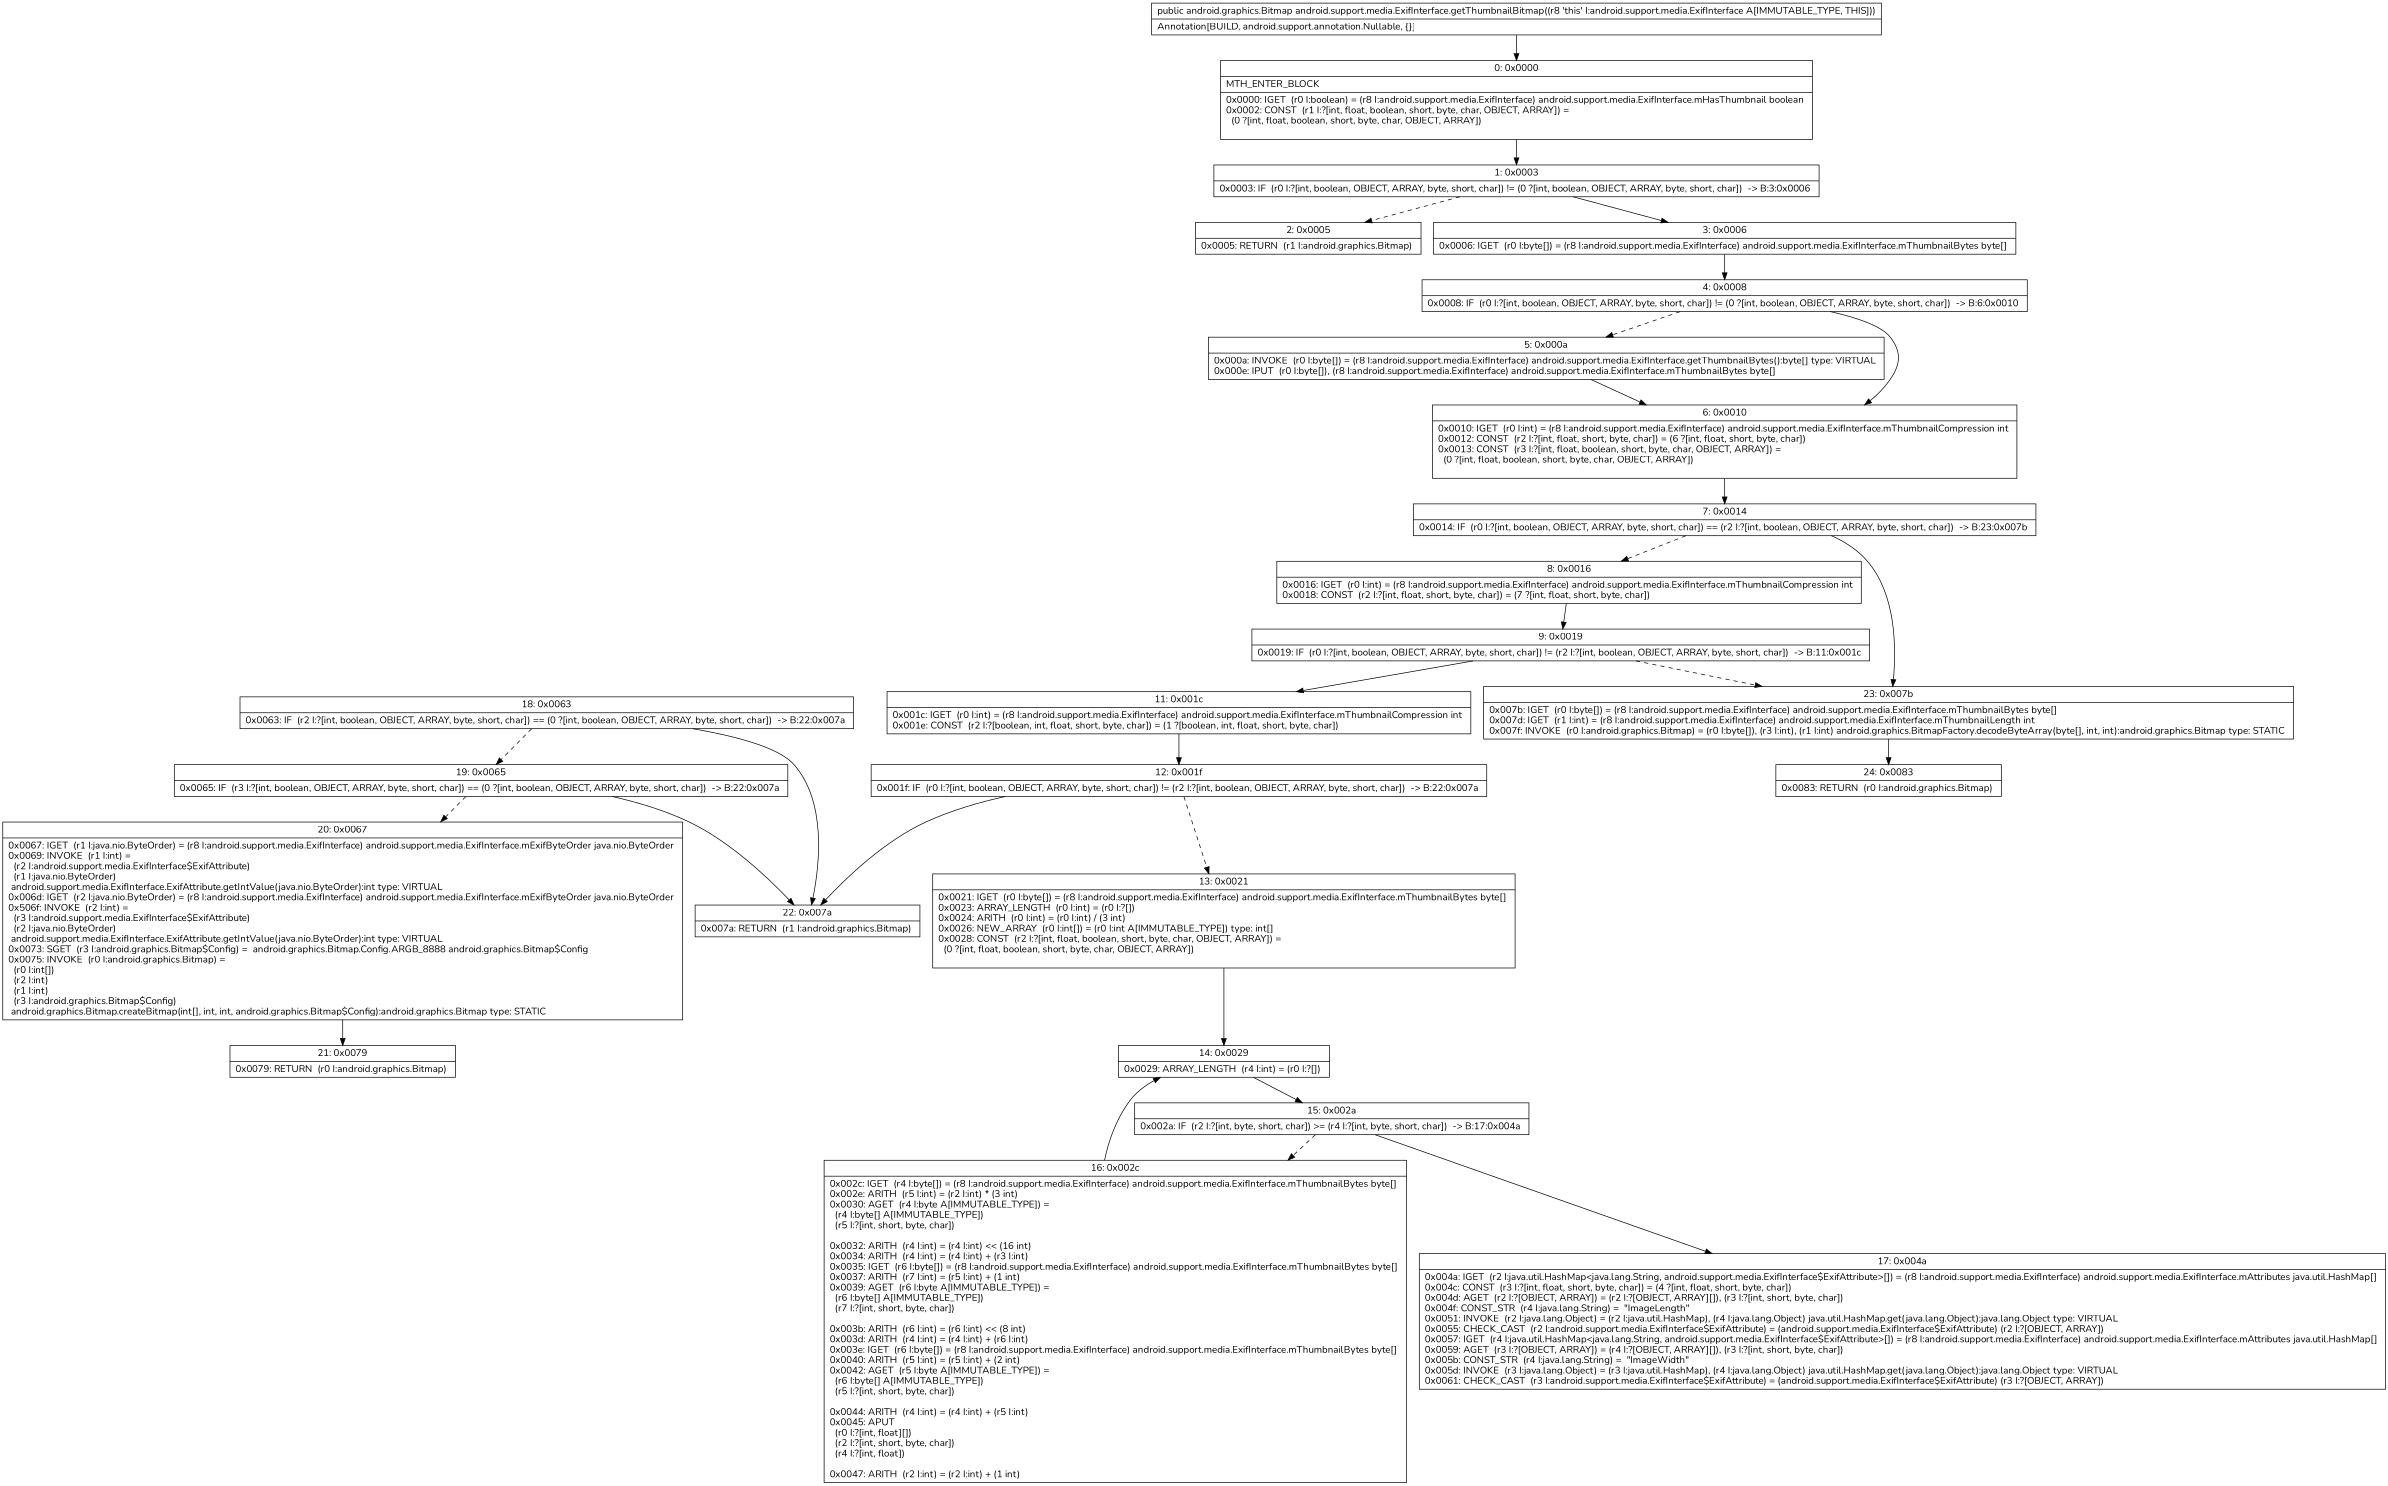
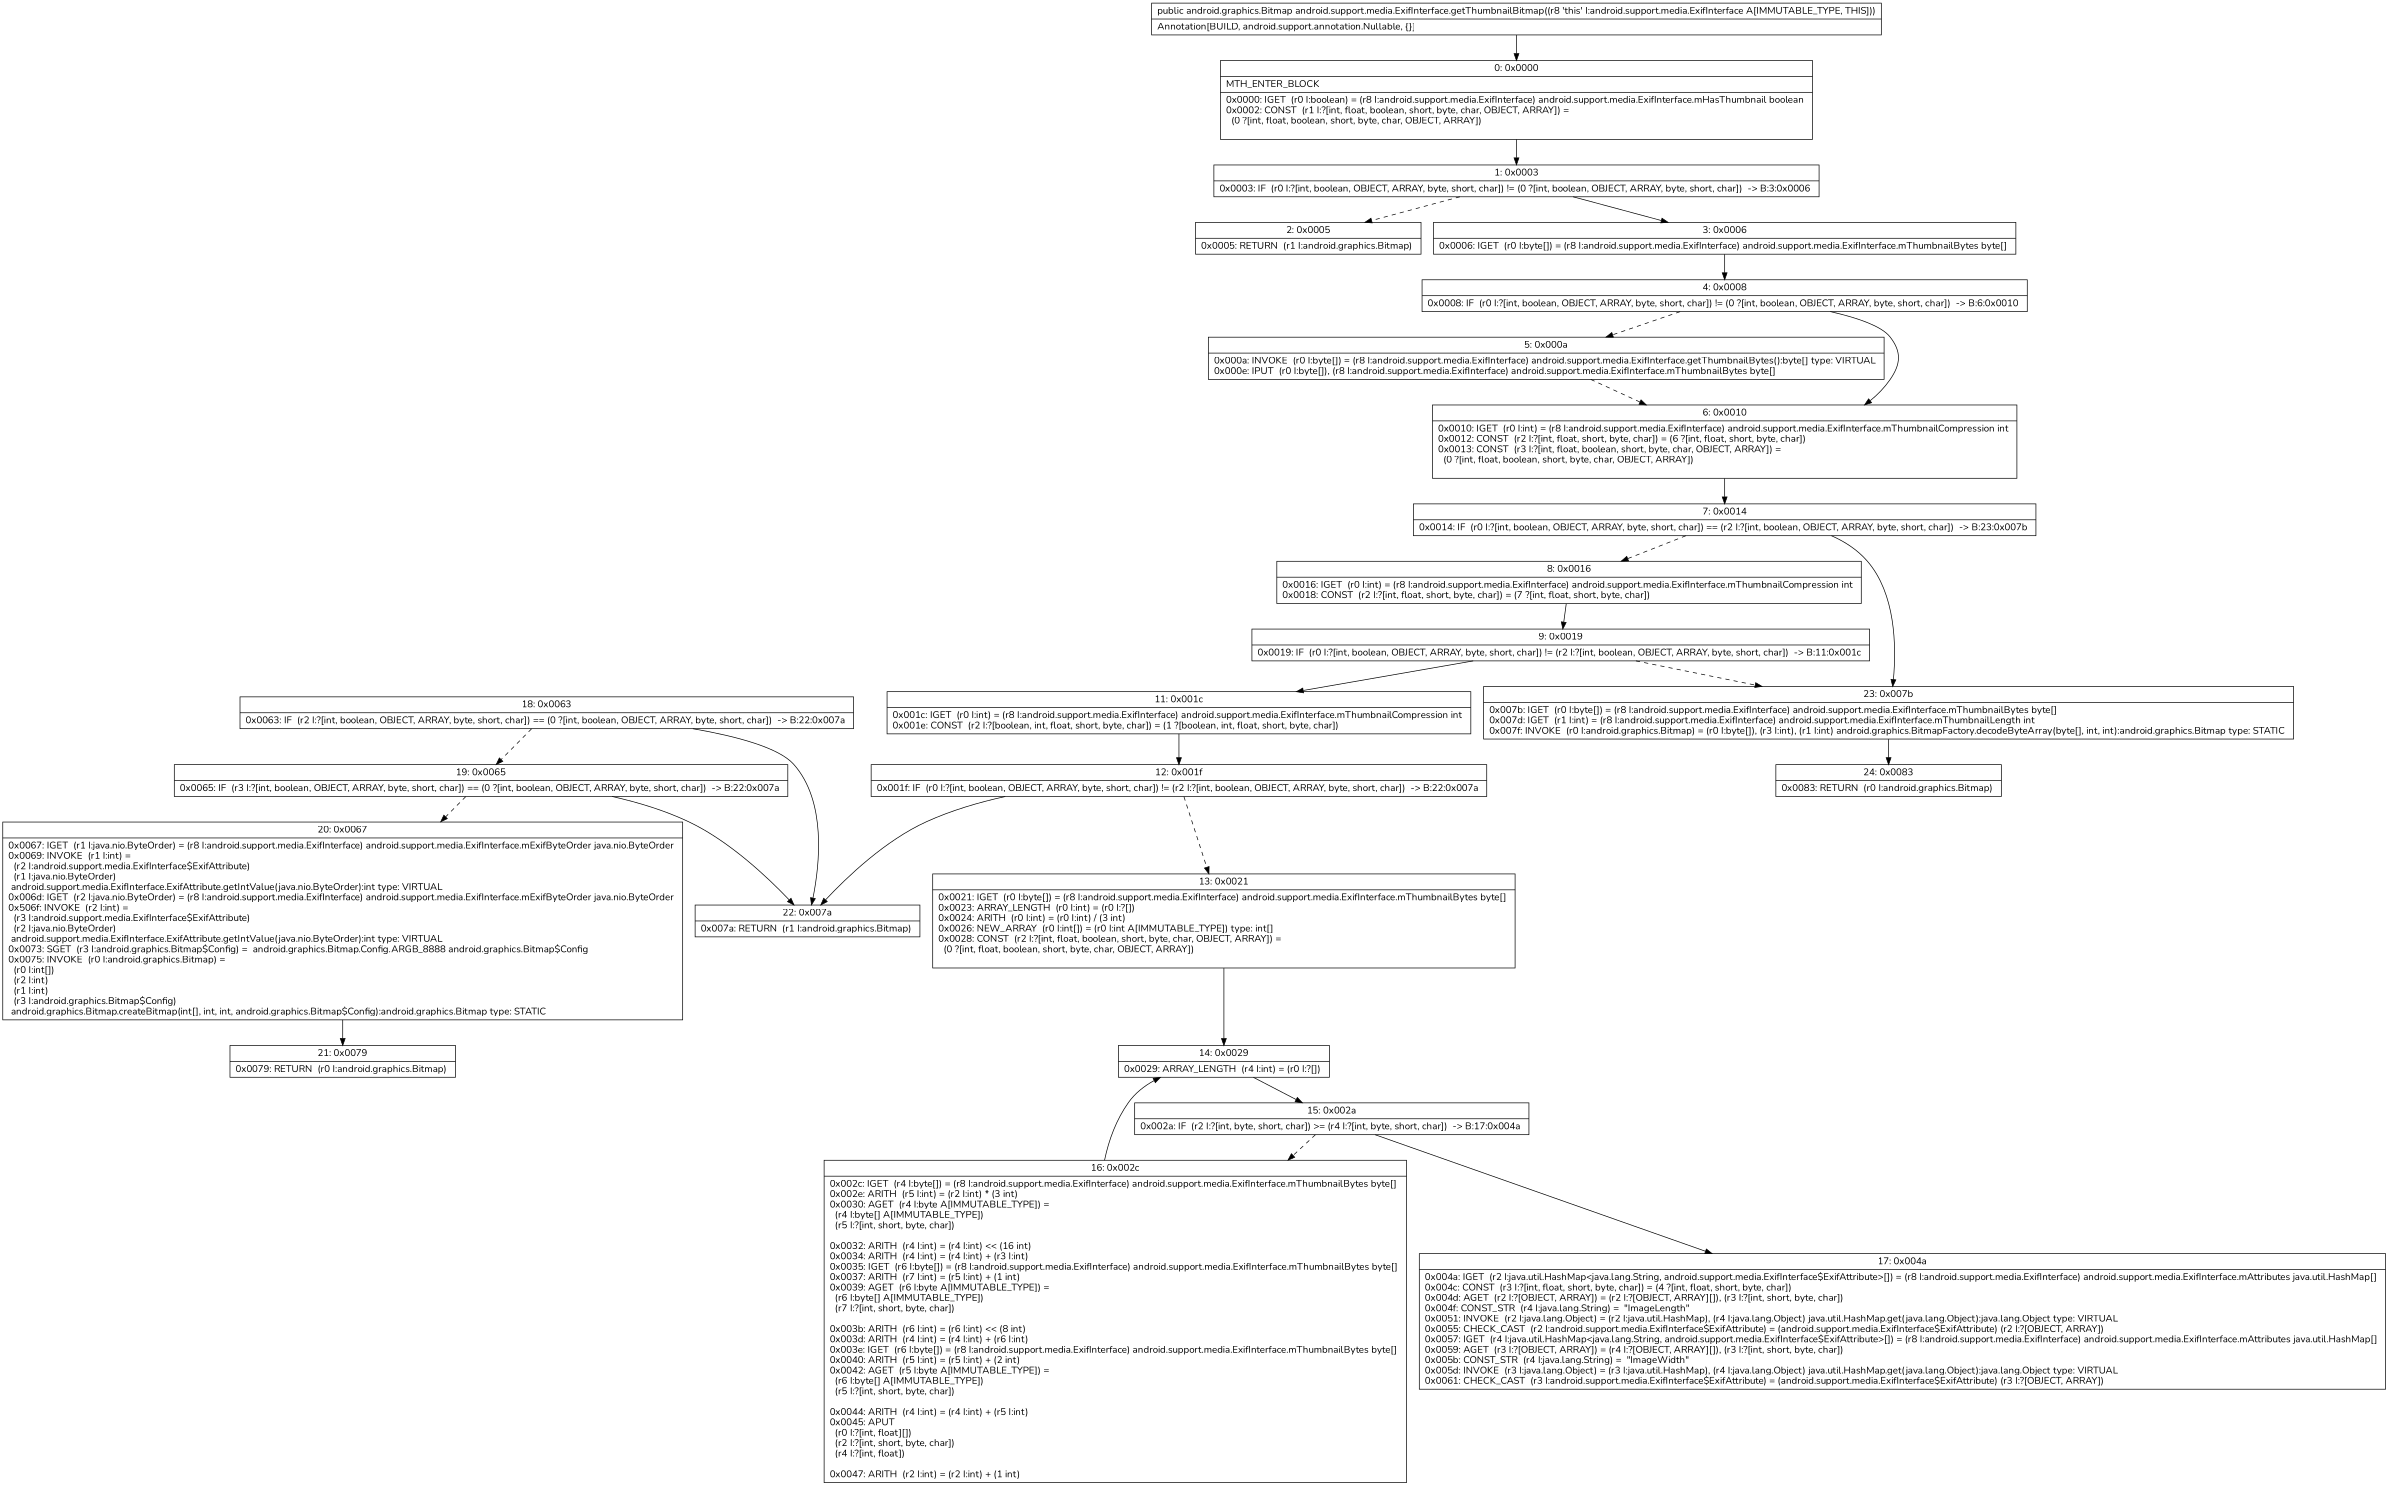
  digraph {
    fontname=Nunito
    node [fontname=Nunito shape=record]
    edge [fontname=Nunito]
    n1 [label="{0\:\ 0x0000|MTH_ENTER_BLOCK\l|0x0000: IGET  (r0 I:boolean) = (r8 I:android.support.media.ExifInterface) android.support.media.ExifInterface.mHasThumbnail boolean \l0x0002: CONST  (r1 I:?[int, float, boolean, short, byte, char, OBJECT, ARRAY]) = \l  (0 ?[int, float, boolean, short, byte, char, OBJECT, ARRAY])\l \l}"]
    n2 [label="{1\:\ 0x0003|0x0003: IF  (r0 I:?[int, boolean, OBJECT, ARRAY, byte, short, char]) != (0 ?[int, boolean, OBJECT, ARRAY, byte, short, char])  \-\> B:3:0x0006 \l}"]
    n3 [label="{2\:\ 0x0005|0x0005: RETURN  (r1 I:android.graphics.Bitmap) \l}"]
    n4 [label="{3\:\ 0x0006|0x0006: IGET  (r0 I:byte[]) = (r8 I:android.support.media.ExifInterface) android.support.media.ExifInterface.mThumbnailBytes byte[] \l}"]
    n5 [label="{4\:\ 0x0008|0x0008: IF  (r0 I:?[int, boolean, OBJECT, ARRAY, byte, short, char]) != (0 ?[int, boolean, OBJECT, ARRAY, byte, short, char])  \-\> B:6:0x0010 \l}"]
    n6 [label="{5\:\ 0x000a|0x000a: INVOKE  (r0 I:byte[]) = (r8 I:android.support.media.ExifInterface) android.support.media.ExifInterface.getThumbnailBytes():byte[] type: VIRTUAL \l0x000e: IPUT  (r0 I:byte[]), (r8 I:android.support.media.ExifInterface) android.support.media.ExifInterface.mThumbnailBytes byte[] \l}"]
    n7 [label="{6\:\ 0x0010|0x0010: IGET  (r0 I:int) = (r8 I:android.support.media.ExifInterface) android.support.media.ExifInterface.mThumbnailCompression int \l0x0012: CONST  (r2 I:?[int, float, short, byte, char]) = (6 ?[int, float, short, byte, char]) \l0x0013: CONST  (r3 I:?[int, float, boolean, short, byte, char, OBJECT, ARRAY]) = \l  (0 ?[int, float, boolean, short, byte, char, OBJECT, ARRAY])\l \l}"]
    n8 [label="{7\:\ 0x0014|0x0014: IF  (r0 I:?[int, boolean, OBJECT, ARRAY, byte, short, char]) == (r2 I:?[int, boolean, OBJECT, ARRAY, byte, short, char])  \-\> B:23:0x007b \l}"]
    n9 [label="{8\:\ 0x0016|0x0016: IGET  (r0 I:int) = (r8 I:android.support.media.ExifInterface) android.support.media.ExifInterface.mThumbnailCompression int \l0x0018: CONST  (r2 I:?[int, float, short, byte, char]) = (7 ?[int, float, short, byte, char]) \l}"]
    n10 [label="{23\:\ 0x007b|0x007b: IGET  (r0 I:byte[]) = (r8 I:android.support.media.ExifInterface) android.support.media.ExifInterface.mThumbnailBytes byte[] \l0x007d: IGET  (r1 I:int) = (r8 I:android.support.media.ExifInterface) android.support.media.ExifInterface.mThumbnailLength int \l0x007f: INVOKE  (r0 I:android.graphics.Bitmap) = (r0 I:byte[]), (r3 I:int), (r1 I:int) android.graphics.BitmapFactory.decodeByteArray(byte[], int, int):android.graphics.Bitmap type: STATIC \l}"]
    n11 [label="{9\:\ 0x0019|0x0019: IF  (r0 I:?[int, boolean, OBJECT, ARRAY, byte, short, char]) != (r2 I:?[int, boolean, OBJECT, ARRAY, byte, short, char])  \-\> B:11:0x001c \l}"]
    n12 [label="{24\:\ 0x0083|0x0083: RETURN  (r0 I:android.graphics.Bitmap) \l}"]
    n13 [label="{11\:\ 0x001c|0x001c: IGET  (r0 I:int) = (r8 I:android.support.media.ExifInterface) android.support.media.ExifInterface.mThumbnailCompression int \l0x001e: CONST  (r2 I:?[boolean, int, float, short, byte, char]) = (1 ?[boolean, int, float, short, byte, char]) \l}"]
    n14 [label="{12\:\ 0x001f|0x001f: IF  (r0 I:?[int, boolean, OBJECT, ARRAY, byte, short, char]) != (r2 I:?[int, boolean, OBJECT, ARRAY, byte, short, char])  \-\> B:22:0x007a \l}"]
    n15 [label="{13\:\ 0x0021|0x0021: IGET  (r0 I:byte[]) = (r8 I:android.support.media.ExifInterface) android.support.media.ExifInterface.mThumbnailBytes byte[] \l0x0023: ARRAY_LENGTH  (r0 I:int) = (r0 I:?[]) \l0x0024: ARITH  (r0 I:int) = (r0 I:int) \/ (3 int) \l0x0026: NEW_ARRAY  (r0 I:int[]) = (r0 I:int A[IMMUTABLE_TYPE]) type: int[] \l0x0028: CONST  (r2 I:?[int, float, boolean, short, byte, char, OBJECT, ARRAY]) = \l  (0 ?[int, float, boolean, short, byte, char, OBJECT, ARRAY])\l \l}"]
    n16 [label="{22\:\ 0x007a|0x007a: RETURN  (r1 I:android.graphics.Bitmap) \l}"]
    n17 [label="{14\:\ 0x0029|0x0029: ARRAY_LENGTH  (r4 I:int) = (r0 I:?[]) \l}"]
    n18 [label="{15\:\ 0x002a|0x002a: IF  (r2 I:?[int, byte, short, char]) \>= (r4 I:?[int, byte, short, char])  \-\> B:17:0x004a \l}"]
    n19 [label="{16\:\ 0x002c|0x002c: IGET  (r4 I:byte[]) = (r8 I:android.support.media.ExifInterface) android.support.media.ExifInterface.mThumbnailBytes byte[] \l0x002e: ARITH  (r5 I:int) = (r2 I:int) * (3 int) \l0x0030: AGET  (r4 I:byte A[IMMUTABLE_TYPE]) = \l  (r4 I:byte[] A[IMMUTABLE_TYPE])\l  (r5 I:?[int, short, byte, char])\l \l0x0032: ARITH  (r4 I:int) = (r4 I:int) \<\< (16 int) \l0x0034: ARITH  (r4 I:int) = (r4 I:int) + (r3 I:int) \l0x0035: IGET  (r6 I:byte[]) = (r8 I:android.support.media.ExifInterface) android.support.media.ExifInterface.mThumbnailBytes byte[] \l0x0037: ARITH  (r7 I:int) = (r5 I:int) + (1 int) \l0x0039: AGET  (r6 I:byte A[IMMUTABLE_TYPE]) = \l  (r6 I:byte[] A[IMMUTABLE_TYPE])\l  (r7 I:?[int, short, byte, char])\l \l0x003b: ARITH  (r6 I:int) = (r6 I:int) \<\< (8 int) \l0x003d: ARITH  (r4 I:int) = (r4 I:int) + (r6 I:int) \l0x003e: IGET  (r6 I:byte[]) = (r8 I:android.support.media.ExifInterface) android.support.media.ExifInterface.mThumbnailBytes byte[] \l0x0040: ARITH  (r5 I:int) = (r5 I:int) + (2 int) \l0x0042: AGET  (r5 I:byte A[IMMUTABLE_TYPE]) = \l  (r6 I:byte[] A[IMMUTABLE_TYPE])\l  (r5 I:?[int, short, byte, char])\l \l0x0044: ARITH  (r4 I:int) = (r4 I:int) + (r5 I:int) \l0x0045: APUT  \l  (r0 I:?[int, float][])\l  (r2 I:?[int, short, byte, char])\l  (r4 I:?[int, float])\l \l0x0047: ARITH  (r2 I:int) = (r2 I:int) + (1 int) \l}"]
    n20 [label="{17\:\ 0x004a|0x004a: IGET  (r2 I:java.util.HashMap\<java.lang.String, android.support.media.ExifInterface$ExifAttribute\>[]) = (r8 I:android.support.media.ExifInterface) android.support.media.ExifInterface.mAttributes java.util.HashMap[] \l0x004c: CONST  (r3 I:?[int, float, short, byte, char]) = (4 ?[int, float, short, byte, char]) \l0x004d: AGET  (r2 I:?[OBJECT, ARRAY]) = (r2 I:?[OBJECT, ARRAY][]), (r3 I:?[int, short, byte, char]) \l0x004f: CONST_STR  (r4 I:java.lang.String) =  \"ImageLength\" \l0x0051: INVOKE  (r2 I:java.lang.Object) = (r2 I:java.util.HashMap), (r4 I:java.lang.Object) java.util.HashMap.get(java.lang.Object):java.lang.Object type: VIRTUAL \l0x0055: CHECK_CAST  (r2 I:android.support.media.ExifInterface$ExifAttribute) = (android.support.media.ExifInterface$ExifAttribute) (r2 I:?[OBJECT, ARRAY]) \l0x0057: IGET  (r4 I:java.util.HashMap\<java.lang.String, android.support.media.ExifInterface$ExifAttribute\>[]) = (r8 I:android.support.media.ExifInterface) android.support.media.ExifInterface.mAttributes java.util.HashMap[] \l0x0059: AGET  (r3 I:?[OBJECT, ARRAY]) = (r4 I:?[OBJECT, ARRAY][]), (r3 I:?[int, short, byte, char]) \l0x005b: CONST_STR  (r4 I:java.lang.String) =  \"ImageWidth\" \l0x005d: INVOKE  (r3 I:java.lang.Object) = (r3 I:java.util.HashMap), (r4 I:java.lang.Object) java.util.HashMap.get(java.lang.Object):java.lang.Object type: VIRTUAL \l0x0061: CHECK_CAST  (r3 I:android.support.media.ExifInterface$ExifAttribute) = (android.support.media.ExifInterface$ExifAttribute) (r3 I:?[OBJECT, ARRAY]) \l}"]
    n21 [label="{18\:\ 0x0063|0x0063: IF  (r2 I:?[int, boolean, OBJECT, ARRAY, byte, short, char]) == (0 ?[int, boolean, OBJECT, ARRAY, byte, short, char])  \-\> B:22:0x007a \l}"]
    n22 [label="{19\:\ 0x0065|0x0065: IF  (r3 I:?[int, boolean, OBJECT, ARRAY, byte, short, char]) == (0 ?[int, boolean, OBJECT, ARRAY, byte, short, char])  \-\> B:22:0x007a \l}"]
    n23 [label="{20\:\ 0x0067|0x0067: IGET  (r1 I:java.nio.ByteOrder) = (r8 I:android.support.media.ExifInterface) android.support.media.ExifInterface.mExifByteOrder java.nio.ByteOrder \l0x0069: INVOKE  (r1 I:int) = \l  (r2 I:android.support.media.ExifInterface$ExifAttribute)\l  (r1 I:java.nio.ByteOrder)\l android.support.media.ExifInterface.ExifAttribute.getIntValue(java.nio.ByteOrder):int type: VIRTUAL \l0x006d: IGET  (r2 I:java.nio.ByteOrder) = (r8 I:android.support.media.ExifInterface) android.support.media.ExifInterface.mExifByteOrder java.nio.ByteOrder \l0x506f: INVOKE  (r2 I:int) = \l  (r3 I:android.support.media.ExifInterface$ExifAttribute)\l  (r2 I:java.nio.ByteOrder)\l android.support.media.ExifInterface.ExifAttribute.getIntValue(java.nio.ByteOrder):int type: VIRTUAL \l0x0073: SGET  (r3 I:android.graphics.Bitmap$Config) =  android.graphics.Bitmap.Config.ARGB_8888 android.graphics.Bitmap$Config \l0x0075: INVOKE  (r0 I:android.graphics.Bitmap) = \l  (r0 I:int[])\l  (r2 I:int)\l  (r1 I:int)\l  (r3 I:android.graphics.Bitmap$Config)\l android.graphics.Bitmap.createBitmap(int[], int, int, android.graphics.Bitmap$Config):android.graphics.Bitmap type: STATIC \l}"]
    n24 [label="{21\:\ 0x0079|0x0079: RETURN  (r0 I:android.graphics.Bitmap) \l}"]
    n25 [label="{public android.graphics.Bitmap android.support.media.ExifInterface.getThumbnailBitmap((r8 'this' I:android.support.media.ExifInterface A[IMMUTABLE_TYPE, THIS]))  | Annotation[BUILD, android.support.annotation.Nullable, \{\}]\l}"]
    n1 -> n2
    n2 -> n3 [style=dashed]
    n2 -> n4
    n4 -> n5
    n5 -> n6 [style=dashed]
    n5 -> n7
-   n6 -> n7
+   n6 -> n7 [style=dashed]
    n7 -> n8
    n8 -> n9 [style=dashed]
    n8 -> n10
    n9 -> n11
    n10 -> n12
    n11 -> n10 [style=dashed]
    n11 -> n13
    n13 -> n14
    n14 -> n15 [style=dashed]
    n14 -> n16
    n15 -> n17
    n17 -> n18
    n18 -> n19 [style=dashed]
    n18 -> n20
    n19 -> n17
    n21 -> n16
    n21 -> n22 [style=dashed]
    n22 -> n16
    n22 -> n23 [style=dashed]
    n23 -> n24
    n25 -> n1
  }
